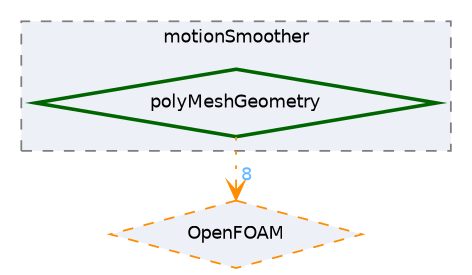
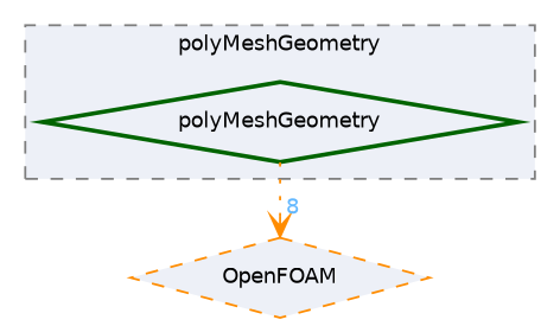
  digraph {
    compound=true
    node [fillcolor="#edf0f7" fontname=Helvetica fontsize=10 shape=diamond]
    n1 [color=darkgreen height=0.2 label=polyMeshGeometry style="filled,bold" width=0.4]
    n2 [color=darkorange height=0.2 label=OpenFOAM style="filled,dashed" width=0.4]
    subgraph cluster_1 {
      bgcolor="#edf0f7"
      fontname=Helvetica
      fontsize=10
-     label=motionSmoother
+     label=polyMeshGeometry
      pencolor=grey50
      style="filled,dashed"
      n1
    }
    n1 -> n2 [color=darkorange fontcolor=steelblue1 fontname=Helvetica fontsize=10 headlabel=8 labeldistance=1.5 labelfontname=Helvetica labelfontsize=10 style=dotted arrowhead=vee]
  }
